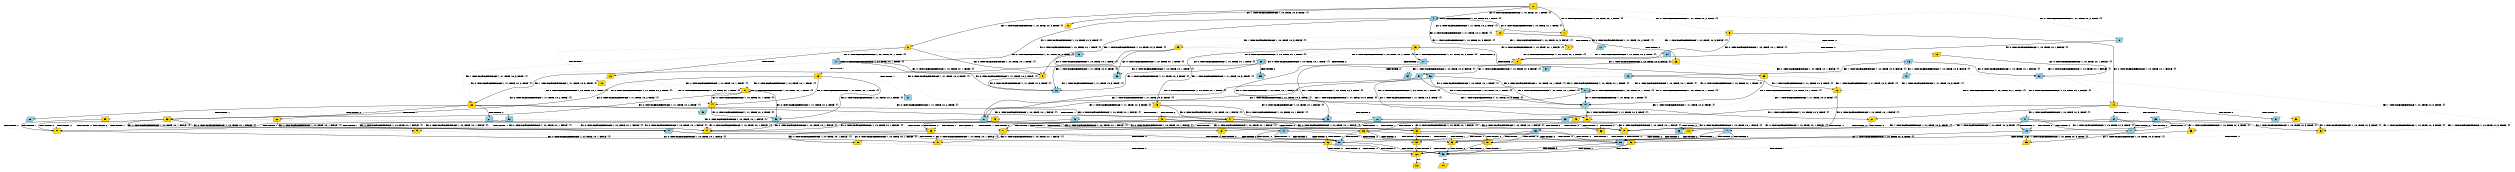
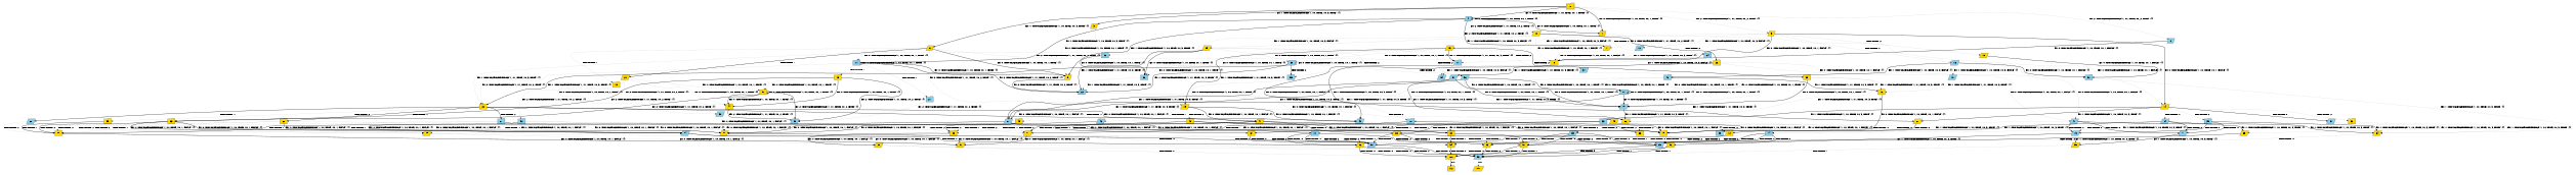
  digraph {
    node [fillcolor=gold shape=parallelogram style=filled]
    edge [style=bold]
    0 [peripheries=2 shape=folder]
    1
    2 [fillcolor=skyblue]
    3
    4 [fillcolor=skyblue]
    5
    6
    7
    8 [shape=folder]
    9
    10
    11 [fillcolor=skyblue shape=folder]
    12 [fillcolor=skyblue]
    13
    14
    15
    16 [fillcolor=skyblue]
    17 [fillcolor=skyblue shape=folder]
    18 [shape=folder]
    19
    20
    21
    22 [fillcolor=skyblue]
    23 [fillcolor=skyblue shape=folder]
    24 [fillcolor=skyblue shape=folder]
    25
    26 [shape=folder]
    27 [fillcolor=skyblue shape=folder]
    28 [shape=folder]
    29 [shape=folder]
    30 [fillcolor=skyblue shape=folder]
    31 [fillcolor=skyblue]
    32 [shape=folder]
    33 [fillcolor=skyblue shape=folder]
    34 [fillcolor=skyblue]
    35 [fillcolor=skyblue shape=folder]
    36 [fillcolor=skyblue shape=folder]
    37 [fillcolor=skyblue]
    38 [fillcolor=skyblue]
    39 [shape=folder]
    40 [fillcolor=skyblue]
    41 [fillcolor=skyblue]
    42 [fillcolor=skyblue shape=folder]
    43 [fillcolor=skyblue]
-   44
+   44 [shape=folder]
    45
    46 [fillcolor=skyblue]
    47
    48 [shape=folder]
    49 [shape=folder]
    50 [fillcolor=skyblue]
    51 [shape=folder]
    52 [fillcolor=skyblue shape=folder]
    53 [fillcolor=skyblue shape=folder]
    54 [fillcolor=skyblue]
    55 [fillcolor=skyblue shape=folder]
    56 [fillcolor=skyblue]
    57 [fillcolor=skyblue]
    58 [fillcolor=skyblue]
    59 [shape=folder]
    60 [fillcolor=skyblue]
    61 [fillcolor=skyblue shape=folder]
    62 [shape=folder]
    63 [shape=folder]
    64
    65
    66 [shape=folder]
    67 [shape=folder]
    68
    69 [fillcolor=skyblue]
    70 [fillcolor=skyblue shape=folder]
    71 [fillcolor=skyblue]
    72 [shape=folder]
    73 [fillcolor=skyblue]
    74 [fillcolor=skyblue shape=folder]
    75 [fillcolor=skyblue]
    76 [shape=folder]
    77 [fillcolor=skyblue]
    78 [fillcolor=skyblue shape=folder]
    79 [shape=folder]
    80
    81
    82 [shape=folder]
    83 [shape=folder]
    84 [fillcolor=skyblue]
    85 [fillcolor=skyblue]
    86
    87 [fillcolor=skyblue]
    88 [shape=folder]
    89
    90 [fillcolor=skyblue]
    91 [shape=folder]
    92
    93
    94 [shape=folder]
    95
    96 [shape=folder]
    97
    98
    99 [fillcolor=skyblue]
    100
    101
    n103 [label=172 shape=folder]
    0 -> 1 [label="EX !0 !ATOMIC_EXCH_BRANCH (1, +0, TRUE, +0, 1, TRUE) !{}"]
    0 -> 2 [label="EX !2 !ATOMIC_EXCH_BRANCH (1, +1, TRUE, +0, 2, TRUE) !{}" style=dotted]
    0 -> 3 [label="EX !1 !ATOMIC_EXCH_BRANCH (1, +0, TRUE, +0, 3, TRUE) !{}"]
    0 -> 4 [label="EX !0 !ATOMIC_EXCH_BRANCH (1, +0, TRUE, +0, 1, TRUE) !{}"]
    0 -> 5 [label="EX !2 !ATOMIC_EXCH_BRANCH (1, +1, TRUE, +0, 2, TRUE) !{}" style=dotted]
    0 -> 6 [label="EX !1 !ATOMIC_EXCH_BRANCH (1, +0, TRUE, +0, 3, TRUE) !{}"]
    1 -> 7 [label="EX !2 !ATOMIC_EXCH_BRANCH (1, +1, TRUE, +0, 2, TRUE) !{}" style=dotted]
    2 -> 8 [label="EX !0 !ATOMIC_EXCH_BRANCH (1, +0, TRUE, +0, 1, FALSE) !{}"]
    3 -> 9 [label="EX !0 !ATOMIC_EXCH_BRANCH (1, +0, TRUE, +0, 1, TRUE) !{}" style=dotted]
    4 -> 1 [label="EX !0 !ATOMIC_EXCH_BRANCH (1, +0, TRUE, +0, 1, TRUE) !{}"]
    4 -> 4 [label="EX !0 !ATOMIC_EXCH_BRANCH (1, +0, TRUE, +0, 1, TRUE) !{}" style=dotted]
    4 -> 7 [label="EX !2 !ATOMIC_EXCH_BRANCH (1, +1, TRUE, +0, 2, TRUE) !{}"]
    4 -> 9 [label="EX !1 !ATOMIC_EXCH_BRANCH (1, +0, TRUE, +0, 3, TRUE) !{}"]
    4 -> 10 [label="EX !2 !ATOMIC_EXCH_BRANCH (1, +1, TRUE, +0, 2, TRUE) !{}" style=dotted]
    4 -> 11 [label="EX !1 !ATOMIC_EXCH_BRANCH (1, +0, TRUE, +0, 3, TRUE) !{}"]
    5 -> 8 [label="EX !0 !ATOMIC_EXCH_BRANCH (1, +0, TRUE, +0, 1, FALSE) !{}"]
    5 -> 12 [label="EX !1 !ATOMIC_EXCH_BRANCH (1, +0, TRUE, +0, 3, FALSE) !{}" style=dotted]
    5 -> 13 [label="TERMINATE !2" style=dotted]
    5 -> 14 [label="EX !0 !ATOMIC_EXCH_BRANCH (1, +0, TRUE, +0, 1, FALSE) !{}"]
    5 -> 15 [label="EX !1 !ATOMIC_EXCH_BRANCH (1, +0, TRUE, +0, 3, FALSE) !{}" style=dotted]
    5 -> 16 [label="TERMINATE !2" style=dotted]
    6 -> 9 [label="EX !0 !ATOMIC_EXCH_BRANCH (1, +0, TRUE, +0, 1, TRUE) !{}"]
    6 -> 11 [label="EX !0 !ATOMIC_EXCH_BRANCH (1, +0, TRUE, +0, 1, TRUE) !{}" style=dotted]
    6 -> 17 [label="EX !2 !ATOMIC_EXCH_BRANCH (1, +1, TRUE, +0, 2, TRUE) !{}" style=dotted]
    6 -> 18 [label="TERMINATE !1" style=dotted]
    6 -> 19 [label="EX !2 !ATOMIC_EXCH_BRANCH (1, +1, TRUE, +0, 2, TRUE) !{}" style=dotted]
    6 -> 20 [label="TERMINATE !1"]
    7 -> 8 [label="EX !0 !ATOMIC_EXCH_BRANCH (1, +0, TRUE, +0, 1, FALSE) !{}" style=dotted]
    8 -> 21 [label="EX !1 !ATOMIC_EXCH_BRANCH (1, +0, TRUE, +0, 3, TRUE) !{}"]
    9 -> 22 [label="EX !2 !ATOMIC_EXCH_BRANCH (1, +1, TRUE, +0, 2, TRUE) !{}"]
    10 -> 8 [label="EX !0 !ATOMIC_EXCH_BRANCH (1, +0, TRUE, +0, 1, FALSE) !{}" style=dotted]
    10 -> 14 [label="EX !0 !ATOMIC_EXCH_BRANCH (1, +0, TRUE, +0, 1, FALSE) !{}" style=dotted]
    10 -> 23 [label="EX !1 !ATOMIC_EXCH_BRANCH (1, +0, TRUE, +0, 3, FALSE) !{}" style=dotted]
    10 -> 24 [label="TERMINATE !2" style=dotted]
    10 -> 25 [label="EX !1 !ATOMIC_EXCH_BRANCH (1, +0, TRUE, +0, 3, FALSE) !{}" style=dotted]
    10 -> 26 [label="TERMINATE !2"]
    11 -> 9 [label="EX !0 !ATOMIC_EXCH_BRANCH (1, +0, TRUE, +0, 1, TRUE) !{}"]
    11 -> 11 [label="EX !0 !ATOMIC_EXCH_BRANCH (1, +0, TRUE, +0, 1, TRUE) !{}" style=dotted]
    11 -> 22 [label="EX !2 !ATOMIC_EXCH_BRANCH (1, +1, TRUE, +0, 2, TRUE) !{}"]
    11 -> 27 [label="TERMINATE !1" style=dotted]
    11 -> 28 [label="EX !2 !ATOMIC_EXCH_BRANCH (1, +1, TRUE, +0, 2, TRUE) !{}" style=dotted]
    11 -> 29 [label="TERMINATE !1" style=dotted]
    12 -> 17 [label="EX !1 !ATOMIC_EXCH_BRANCH (1, +1, TRUE, +0, 3, TRUE) !{}" style=dotted]
    13 -> 30 [label="EX !0 !ATOMIC_EXCH_BRANCH (1, +0, TRUE, +0, 1, FALSE) !{}"]
    14 -> 21 [label="EX !1 !ATOMIC_EXCH_BRANCH (1, +0, TRUE, +0, 3, TRUE) !{}"]
    14 -> 31 [label="TERMINATE !0"]
    14 -> 32 [label="TERMINATE !2" style=dotted]
    14 -> 33 [label="EX !1 !ATOMIC_EXCH_BRANCH (1, +0, TRUE, +0, 3, TRUE) !{}"]
    14 -> 34 [label="TERMINATE !0" style=dotted]
    14 -> 35 [label="TERMINATE !2" style=dotted]
    15 -> 17 [label="EX !1 !ATOMIC_EXCH_BRANCH (1, +1, TRUE, +0, 3, TRUE) !{}"]
    15 -> 19 [label="EX !1 !ATOMIC_EXCH_BRANCH (1, +1, TRUE, +0, 3, TRUE) !{}"]
    15 -> 36 [label="EX !0 !ATOMIC_EXCH_BRANCH (1, +0, TRUE, +0, 1, TRUE) !{}" style=dotted]
    15 -> 37 [label="TERMINATE !2" style=dotted]
    15 -> 38 [label="EX !0 !ATOMIC_EXCH_BRANCH (1, +0, TRUE, +0, 1, TRUE) !{}" style=dotted]
    15 -> 39 [label="TERMINATE !2"]
    16 -> 30 [label="EX !0 !ATOMIC_EXCH_BRANCH (1, +0, TRUE, +0, 1, FALSE) !{}"]
    16 -> 40 [label="EX !1 !ATOMIC_EXCH_BRANCH (1, +0, TRUE, +0, 3, FALSE) !{}" style=dotted]
    16 -> 41 [label="EX !0 !ATOMIC_EXCH_BRANCH (1, +0, TRUE, +0, 1, FALSE) !{}" style=dotted]
    16 -> 42 [label="EX !1 !ATOMIC_EXCH_BRANCH (1, +0, TRUE, +0, 3, FALSE) !{}"]
    17 -> 43 [label="EX !0 !ATOMIC_EXCH_BRANCH (1, +0, TRUE, +0, 1, FALSE) !{}"]
    18 -> 44 [label="EX !0 !ATOMIC_EXCH_BRANCH (1, +0, TRUE, +0, 1, TRUE) !{}" style=dotted]
    19 -> 43 [label="EX !0 !ATOMIC_EXCH_BRANCH (1, +0, TRUE, +0, 1, FALSE) !{}"]
    19 -> 45 [label="TERMINATE !2" style=dotted]
    19 -> 46 [label="TERMINATE !1" style=dotted]
    19 -> 47 [label="EX !0 !ATOMIC_EXCH_BRANCH (1, +0, TRUE, +0, 1, FALSE) !{}"]
    19 -> 48 [label="TERMINATE !2" style=dotted]
    19 -> 49 [label="TERMINATE !1" style=dotted]
    20 -> 44 [label="EX !0 !ATOMIC_EXCH_BRANCH (1, +0, TRUE, +0, 1, TRUE) !{}" style=dotted]
    20 -> 50 [label="EX !2 !ATOMIC_EXCH_BRANCH (1, +1, TRUE, +0, 2, TRUE) !{}" style=dotted]
    20 -> 51 [label="EX !0 !ATOMIC_EXCH_BRANCH (1, +0, TRUE, +0, 1, TRUE) !{}" style=dotted]
    20 -> 52 [label="EX !2 !ATOMIC_EXCH_BRANCH (1, +1, TRUE, +0, 2, TRUE) !{}" style=dotted]
    21 -> 53 [label="TERMINATE !0"]
    22 -> 43 [label="EX !0 !ATOMIC_EXCH_BRANCH (1, +0, TRUE, +0, 1, FALSE) !{}" style=dotted]
    23 -> 36 [label="EX !0 !ATOMIC_EXCH_BRANCH (1, +0, TRUE, +0, 1, TRUE) !{}"]
    24 -> 54 [label="EX !1 !ATOMIC_EXCH_BRANCH (1, +0, TRUE, +0, 3, FALSE) !{}" style=dotted]
    25 -> 22 [label="EX !1 !ATOMIC_EXCH_BRANCH (1, +1, TRUE, +0, 3, TRUE) !{}"]
    25 -> 28 [label="EX !1 !ATOMIC_EXCH_BRANCH (1, +1, TRUE, +0, 3, TRUE) !{}" style=dotted]
    25 -> 36 [label="EX !0 !ATOMIC_EXCH_BRANCH (1, +0, TRUE, +0, 1, TRUE) !{}"]
    25 -> 38 [label="EX !0 !ATOMIC_EXCH_BRANCH (1, +0, TRUE, +0, 1, TRUE) !{}" style=dotted]
    25 -> 55 [label="TERMINATE !2" style=dotted]
    25 -> 56 [label="TERMINATE !2" style=dotted]
    26 -> 30 [label="EX !0 !ATOMIC_EXCH_BRANCH (1, +0, TRUE, +0, 1, FALSE) !{}" style=dotted]
    26 -> 41 [label="EX !0 !ATOMIC_EXCH_BRANCH (1, +0, TRUE, +0, 1, FALSE) !{}" style=dotted]
    26 -> 54 [label="EX !1 !ATOMIC_EXCH_BRANCH (1, +0, TRUE, +0, 3, FALSE) !{}" style=dotted]
    26 -> 57 [label="EX !1 !ATOMIC_EXCH_BRANCH (1, +0, TRUE, +0, 3, FALSE) !{}"]
    27 -> 58 [label="EX !2 !ATOMIC_EXCH_BRANCH (1, +1, TRUE, +0, 2, TRUE) !{}" style=dotted]
    28 -> 43 [label="EX !0 !ATOMIC_EXCH_BRANCH (1, +0, TRUE, +0, 1, FALSE) !{}"]
    28 -> 47 [label="EX !0 !ATOMIC_EXCH_BRANCH (1, +0, TRUE, +0, 1, FALSE) !{}"]
    28 -> 59 [label="TERMINATE !2" style=dotted]
    28 -> 60 [label="TERMINATE !1"]
    28 -> 61 [label="TERMINATE !2"]
    28 -> 62 [label="TERMINATE !1"]
    29 -> 44 [label="EX !0 !ATOMIC_EXCH_BRANCH (1, +0, TRUE, +0, 1, TRUE) !{}"]
    29 -> 51 [label="EX !0 !ATOMIC_EXCH_BRANCH (1, +0, TRUE, +0, 1, TRUE) !{}" style=dotted]
    29 -> 58 [label="EX !2 !ATOMIC_EXCH_BRANCH (1, +1, TRUE, +0, 2, TRUE) !{}"]
    29 -> 63 [label="EX !2 !ATOMIC_EXCH_BRANCH (1, +1, TRUE, +0, 2, TRUE) !{}"]
    30 -> 64 [label="EX !1 !ATOMIC_EXCH_BRANCH (1, +0, TRUE, +0, 3, TRUE) !{}" style=dotted]
    31 -> 65 [label="EX !1 !ATOMIC_EXCH_BRANCH (1, +0, TRUE, +0, 3, TRUE) !{}" style=dotted]
    32 -> 64 [label="EX !1 !ATOMIC_EXCH_BRANCH (1, +0, TRUE, +0, 3, TRUE) !{}" style=dotted]
    33 -> 53 [label="TERMINATE !0" style=dotted]
    33 -> 66 [label="TERMINATE !2" style=dotted]
    33 -> 67 [label="TERMINATE !1"]
    33 -> 68 [label="TERMINATE !0"]
    33 -> 69 [label="TERMINATE !2" style=dotted]
    33 -> 70 [label="TERMINATE !1" style=dotted]
    34 -> 65 [label="EX !1 !ATOMIC_EXCH_BRANCH (1, +0, TRUE, +0, 3, TRUE) !{}"]
    34 -> 71 [label="TERMINATE !2"]
    34 -> 72 [label="EX !1 !ATOMIC_EXCH_BRANCH (1, +0, TRUE, +0, 3, TRUE) !{}"]
    34 -> 73 [label="TERMINATE !2" style=dotted]
    35 -> 64 [label="EX !1 !ATOMIC_EXCH_BRANCH (1, +0, TRUE, +0, 3, TRUE) !{}"]
    35 -> 71 [label="TERMINATE !0"]
    35 -> 73 [label="TERMINATE !0"]
    35 -> 74 [label="EX !1 !ATOMIC_EXCH_BRANCH (1, +0, TRUE, +0, 3, TRUE) !{}" style=dotted]
    36 -> 22 [label="EX !1 !ATOMIC_EXCH_BRANCH (1, +1, TRUE, +0, 3, TRUE) !{}" style=dotted]
    37 -> 75 [label="EX !0 !ATOMIC_EXCH_BRANCH (1, +0, TRUE, +0, 1, TRUE) !{}" style=dotted]
    38 -> 22 [label="EX !1 !ATOMIC_EXCH_BRANCH (1, +1, TRUE, +0, 3, TRUE) !{}"]
    38 -> 28 [label="EX !1 !ATOMIC_EXCH_BRANCH (1, +1, TRUE, +0, 3, TRUE) !{}"]
    38 -> 36 [label="EX !0 !ATOMIC_EXCH_BRANCH (1, +0, TRUE, +0, 1, TRUE) !{}" style=dotted]
    38 -> 38 [label="EX !0 !ATOMIC_EXCH_BRANCH (1, +0, TRUE, +0, 1, TRUE) !{}" style=dotted]
    38 -> 55 [label="TERMINATE !2"]
    38 -> 56 [label="TERMINATE !2" style=dotted]
    39 -> 75 [label="EX !0 !ATOMIC_EXCH_BRANCH (1, +0, TRUE, +0, 1, TRUE) !{}"]
    39 -> 76 [label="EX !1 !ATOMIC_EXCH_BRANCH (1, +1, TRUE, +0, 3, TRUE) !{}" style=dotted]
    39 -> 77 [label="EX !0 !ATOMIC_EXCH_BRANCH (1, +0, TRUE, +0, 1, TRUE) !{}" style=dotted]
    39 -> 78 [label="EX !1 !ATOMIC_EXCH_BRANCH (1, +1, TRUE, +0, 3, TRUE) !{}" style=dotted]
    40 -> 76 [label="EX !1 !ATOMIC_EXCH_BRANCH (1, +1, TRUE, +0, 3, TRUE) !{}" style=dotted]
    41 -> 64 [label="EX !1 !ATOMIC_EXCH_BRANCH (1, +0, TRUE, +0, 3, TRUE) !{}"]
    41 -> 71 [label="TERMINATE !0"]
    41 -> 73 [label="TERMINATE !0"]
    41 -> 74 [label="EX !1 !ATOMIC_EXCH_BRANCH (1, +0, TRUE, +0, 3, TRUE) !{}" style=dotted]
    42 -> 75 [label="EX !0 !ATOMIC_EXCH_BRANCH (1, +0, TRUE, +0, 1, TRUE) !{}" style=dotted]
    42 -> 76 [label="EX !1 !ATOMIC_EXCH_BRANCH (1, +1, TRUE, +0, 3, TRUE) !{}"]
    42 -> 77 [label="EX !0 !ATOMIC_EXCH_BRANCH (1, +0, TRUE, +0, 1, TRUE) !{}" style=dotted]
    42 -> 78 [label="EX !1 !ATOMIC_EXCH_BRANCH (1, +1, TRUE, +0, 3, TRUE) !{}" style=dotted]
    43 -> 53 [label="TERMINATE !0" style=dotted]
    44 -> 58 [label="EX !2 !ATOMIC_EXCH_BRANCH (1, +1, TRUE, +0, 2, TRUE) !{}"]
    45 -> 79 [label="EX !0 !ATOMIC_EXCH_BRANCH (1, +0, TRUE, +0, 1, FALSE) !{}"]
    46 -> 80 [label="EX !0 !ATOMIC_EXCH_BRANCH (1, +0, TRUE, +0, 1, FALSE) !{}"]
    47 -> 53 [label="TERMINATE !0" style=dotted]
    47 -> 66 [label="TERMINATE !2"]
    47 -> 67 [label="TERMINATE !1"]
    47 -> 68 [label="TERMINATE !0"]
    47 -> 69 [label="TERMINATE !2" style=dotted]
    47 -> 70 [label="TERMINATE !1"]
    48 -> 79 [label="EX !0 !ATOMIC_EXCH_BRANCH (1, +0, TRUE, +0, 1, FALSE) !{}"]
    48 -> 81 [label="TERMINATE !1"]
    48 -> 82 [label="EX !0 !ATOMIC_EXCH_BRANCH (1, +0, TRUE, +0, 1, FALSE) !{}"]
    48 -> 83 [label="TERMINATE !1" style=dotted]
    49 -> 80 [label="EX !0 !ATOMIC_EXCH_BRANCH (1, +0, TRUE, +0, 1, FALSE) !{}"]
    49 -> 81 [label="TERMINATE !2" style=dotted]
    49 -> 83 [label="TERMINATE !2"]
    49 -> 84 [label="EX !0 !ATOMIC_EXCH_BRANCH (1, +0, TRUE, +0, 1, FALSE) !{}" style=dotted]
    50 -> 80 [label="EX !0 !ATOMIC_EXCH_BRANCH (1, +0, TRUE, +0, 1, FALSE) !{}" style=dotted]
    51 -> 44 [label="EX !0 !ATOMIC_EXCH_BRANCH (1, +0, TRUE, +0, 1, TRUE) !{}"]
    51 -> 51 [label="EX !0 !ATOMIC_EXCH_BRANCH (1, +0, TRUE, +0, 1, TRUE) !{}"]
    51 -> 58 [label="EX !2 !ATOMIC_EXCH_BRANCH (1, +1, TRUE, +0, 2, TRUE) !{}"]
    51 -> 63 [label="EX !2 !ATOMIC_EXCH_BRANCH (1, +1, TRUE, +0, 2, TRUE) !{}"]
    52 -> 80 [label="EX !0 !ATOMIC_EXCH_BRANCH (1, +0, TRUE, +0, 1, FALSE) !{}" style=dotted]
    52 -> 81 [label="TERMINATE !2" style=dotted]
    52 -> 83 [label="TERMINATE !2" style=dotted]
    52 -> 84 [label="EX !0 !ATOMIC_EXCH_BRANCH (1, +0, TRUE, +0, 1, FALSE) !{}"]
    53 -> 85 [label="TERMINATE !2" style=dotted]
    54 -> 75 [label="EX !0 !ATOMIC_EXCH_BRANCH (1, +0, TRUE, +0, 1, TRUE) !{}" style=dotted]
    55 -> 75 [label="EX !0 !ATOMIC_EXCH_BRANCH (1, +0, TRUE, +0, 1, TRUE) !{}" style=dotted]
    56 -> 75 [label="EX !0 !ATOMIC_EXCH_BRANCH (1, +0, TRUE, +0, 1, TRUE) !{}"]
    56 -> 77 [label="EX !0 !ATOMIC_EXCH_BRANCH (1, +0, TRUE, +0, 1, TRUE) !{}"]
    56 -> 86 [label="EX !1 !ATOMIC_EXCH_BRANCH (1, +1, TRUE, +0, 3, TRUE) !{}" style=dotted]
    56 -> 87 [label="EX !1 !ATOMIC_EXCH_BRANCH (1, +1, TRUE, +0, 3, TRUE) !{}"]
    57 -> 75 [label="EX !0 !ATOMIC_EXCH_BRANCH (1, +0, TRUE, +0, 1, TRUE) !{}"]
    57 -> 77 [label="EX !0 !ATOMIC_EXCH_BRANCH (1, +0, TRUE, +0, 1, TRUE) !{}" style=dotted]
    57 -> 86 [label="EX !1 !ATOMIC_EXCH_BRANCH (1, +1, TRUE, +0, 3, TRUE) !{}"]
    57 -> 87 [label="EX !1 !ATOMIC_EXCH_BRANCH (1, +1, TRUE, +0, 3, TRUE) !{}"]
    58 -> 80 [label="EX !0 !ATOMIC_EXCH_BRANCH (1, +0, TRUE, +0, 1, FALSE) !{}" style=dotted]
    59 -> 88 [label="TERMINATE !1"]
    60 -> 88 [label="TERMINATE !2" style=dotted]
    61 -> 79 [label="EX !0 !ATOMIC_EXCH_BRANCH (1, +0, TRUE, +0, 1, FALSE) !{}"]
    61 -> 82 [label="EX !0 !ATOMIC_EXCH_BRANCH (1, +0, TRUE, +0, 1, FALSE) !{}" style=dotted]
    61 -> 88 [label="TERMINATE !1" style=dotted]
    61 -> 89 [label="TERMINATE !1" style=dotted]
    62 -> 80 [label="EX !0 !ATOMIC_EXCH_BRANCH (1, +0, TRUE, +0, 1, FALSE) !{}" style=dotted]
    62 -> 84 [label="EX !0 !ATOMIC_EXCH_BRANCH (1, +0, TRUE, +0, 1, FALSE) !{}"]
    62 -> 88 [label="TERMINATE !2" style=dotted]
    62 -> 89 [label="TERMINATE !2" style=dotted]
    63 -> 80 [label="EX !0 !ATOMIC_EXCH_BRANCH (1, +0, TRUE, +0, 1, FALSE) !{}"]
    63 -> 84 [label="EX !0 !ATOMIC_EXCH_BRANCH (1, +0, TRUE, +0, 1, FALSE) !{}"]
    63 -> 88 [label="TERMINATE !2"]
    63 -> 89 [label="TERMINATE !2" style=dotted]
    64 -> 85 [label="TERMINATE !0" style=dotted]
    65 -> 85 [label="TERMINATE !2"]
    66 -> 85 [label="TERMINATE !0" style=dotted]
    67 -> 90 [label="TERMINATE !0"]
    68 -> 85 [label="TERMINATE !2"]
    68 -> 90 [label="TERMINATE !1"]
    68 -> 91 [label="TERMINATE !2"]
    68 -> 92 [label="TERMINATE !1" style=dotted]
    69 -> 85 [label="TERMINATE !0"]
    69 -> 91 [label="TERMINATE !0"]
    69 -> 93 [label="TERMINATE !1"]
    69 -> 94 [label="TERMINATE !1" style=dotted]
    70 -> 90 [label="TERMINATE !0"]
    70 -> 92 [label="TERMINATE !0"]
    70 -> 93 [label="TERMINATE !2"]
    70 -> 94 [label="TERMINATE !2" style=dotted]
    71 -> 95 [label="EX !1 !ATOMIC_EXCH_BRANCH (1, +0, TRUE, +0, 3, TRUE) !{}"]
    72 -> 85 [label="TERMINATE !2" style=dotted]
    72 -> 90 [label="TERMINATE !1"]
    72 -> 91 [label="TERMINATE !2" style=dotted]
    72 -> 92 [label="TERMINATE !1" style=dotted]
    73 -> 95 [label="EX !1 !ATOMIC_EXCH_BRANCH (1, +0, TRUE, +0, 3, TRUE) !{}" style=dotted]
    73 -> 96 [label="EX !1 !ATOMIC_EXCH_BRANCH (1, +0, TRUE, +0, 3, TRUE) !{}"]
    74 -> 85 [label="TERMINATE !0"]
    74 -> 91 [label="TERMINATE !0"]
    74 -> 93 [label="TERMINATE !1"]
    74 -> 94 [label="TERMINATE !1" style=dotted]
    75 -> 86 [label="EX !1 !ATOMIC_EXCH_BRANCH (1, +1, TRUE, +0, 3, TRUE) !{}"]
    76 -> 79 [label="EX !0 !ATOMIC_EXCH_BRANCH (1, +0, TRUE, +0, 1, FALSE) !{}"]
    77 -> 75 [label="EX !0 !ATOMIC_EXCH_BRANCH (1, +0, TRUE, +0, 1, TRUE) !{}"]
    77 -> 77 [label="EX !0 !ATOMIC_EXCH_BRANCH (1, +0, TRUE, +0, 1, TRUE) !{}"]
    77 -> 86 [label="EX !1 !ATOMIC_EXCH_BRANCH (1, +1, TRUE, +0, 3, TRUE) !{}" style=dotted]
    77 -> 87 [label="EX !1 !ATOMIC_EXCH_BRANCH (1, +1, TRUE, +0, 3, TRUE) !{}"]
    78 -> 79 [label="EX !0 !ATOMIC_EXCH_BRANCH (1, +0, TRUE, +0, 1, FALSE) !{}"]
    78 -> 81 [label="TERMINATE !1"]
    78 -> 82 [label="EX !0 !ATOMIC_EXCH_BRANCH (1, +0, TRUE, +0, 1, FALSE) !{}" style=dotted]
    78 -> 83 [label="TERMINATE !1" style=dotted]
    79 -> 85 [label="TERMINATE !0" style=dotted]
    80 -> 90 [label="TERMINATE !0"]
    81 -> 97 [label="EX !0 !ATOMIC_EXCH_BRANCH (1, +0, TRUE, +0, 1, FALSE) !{}"]
    82 -> 85 [label="TERMINATE !0" style=dotted]
    82 -> 91 [label="TERMINATE !0"]
    82 -> 93 [label="TERMINATE !1" style=dotted]
    82 -> 94 [label="TERMINATE !1"]
    83 -> 97 [label="EX !0 !ATOMIC_EXCH_BRANCH (1, +0, TRUE, +0, 1, FALSE) !{}" style=dotted]
    83 -> 98 [label="EX !0 !ATOMIC_EXCH_BRANCH (1, +0, TRUE, +0, 1, FALSE) !{}"]
    84 -> 90 [label="TERMINATE !0" style=dotted]
    84 -> 92 [label="TERMINATE !0"]
    84 -> 93 [label="TERMINATE !2" style=dotted]
    84 -> 94 [label="TERMINATE !2" style=dotted]
    85 -> 99 [label="TERMINATE !5"]
    86 -> 79 [label="EX !0 !ATOMIC_EXCH_BRANCH (1, +0, TRUE, +0, 1, FALSE) !{}" style=dotted]
    87 -> 79 [label="EX !0 !ATOMIC_EXCH_BRANCH (1, +0, TRUE, +0, 1, FALSE) !{}" style=dotted]
    87 -> 82 [label="EX !0 !ATOMIC_EXCH_BRANCH (1, +0, TRUE, +0, 1, FALSE) !{}"]
    87 -> 88 [label="TERMINATE !1"]
    87 -> 89 [label="TERMINATE !1" style=dotted]
    88 -> 97 [label="EX !0 !ATOMIC_EXCH_BRANCH (1, +0, TRUE, +0, 1, FALSE) !{}"]
    89 -> 97 [label="EX !0 !ATOMIC_EXCH_BRANCH (1, +0, TRUE, +0, 1, FALSE) !{}" style=dotted]
    89 -> 98 [label="EX !0 !ATOMIC_EXCH_BRANCH (1, +0, TRUE, +0, 1, FALSE) !{}" style=dotted]
    90 -> 99 [label="TERMINATE !2"]
    91 -> 99 [label="TERMINATE !1"]
    91 -> 100 [label="TERMINATE !1"]
    92 -> 99 [label="TERMINATE !2"]
    92 -> 100 [label="TERMINATE !2"]
    93 -> 99 [label="TERMINATE !0"]
    94 -> 99 [label="TERMINATE !0" style=dotted]
    94 -> 100 [label="TERMINATE !0"]
    95 -> 99 [label="TERMINATE !1" style=dotted]
    96 -> 99 [label="TERMINATE !1"]
    96 -> 100 [label="TERMINATE !1"]
    97 -> 99 [label="TERMINATE !0" style=dotted]
    98 -> 99 [label="TERMINATE !0" style=dotted]
    98 -> 100 [label="TERMINATE !0" style=dotted]
    99 -> 101 [label=exit style=dotted]
    100 -> n103 [label=exit]
  }
